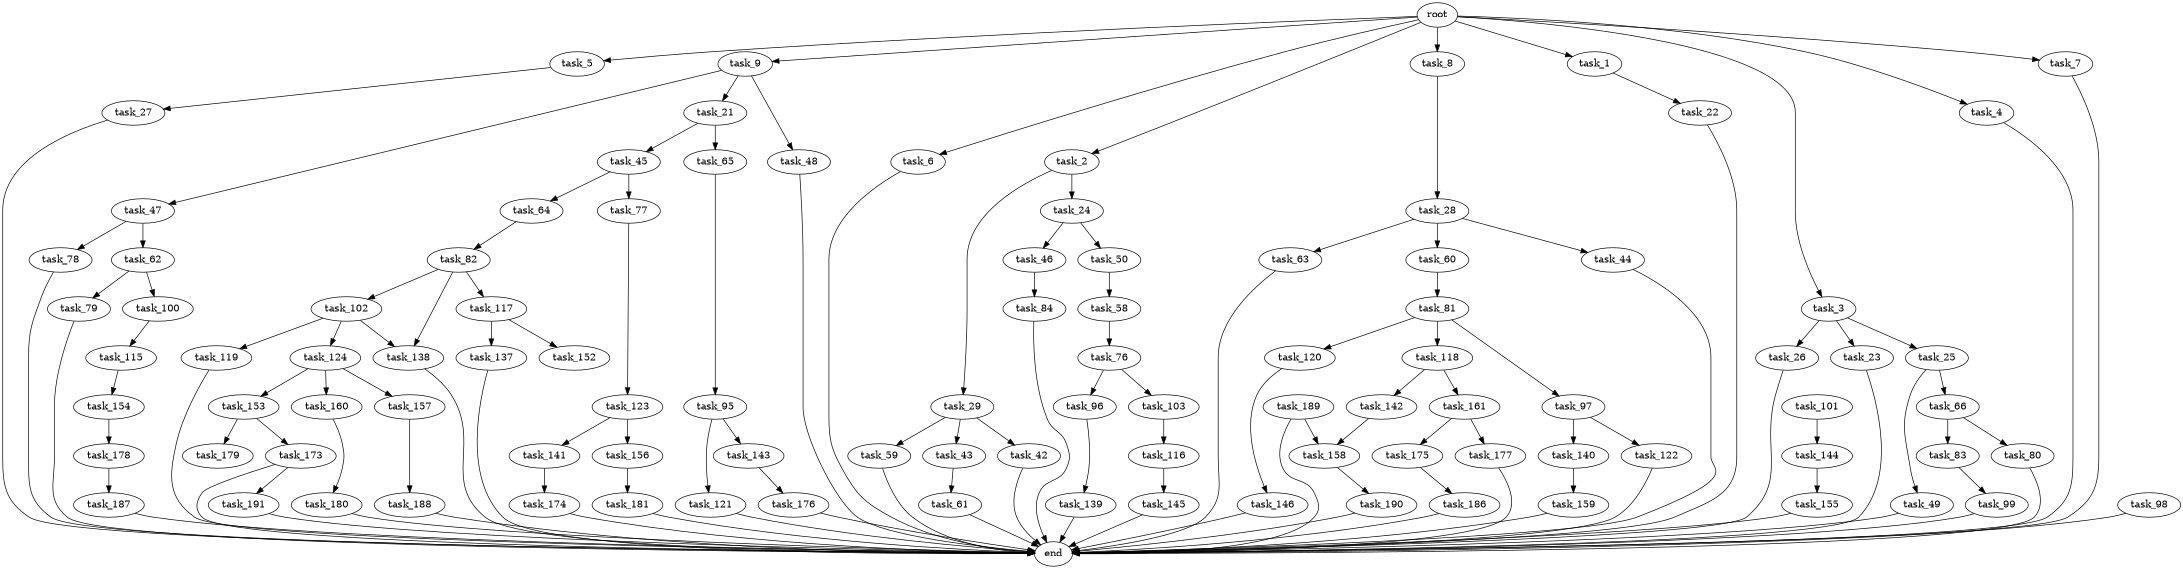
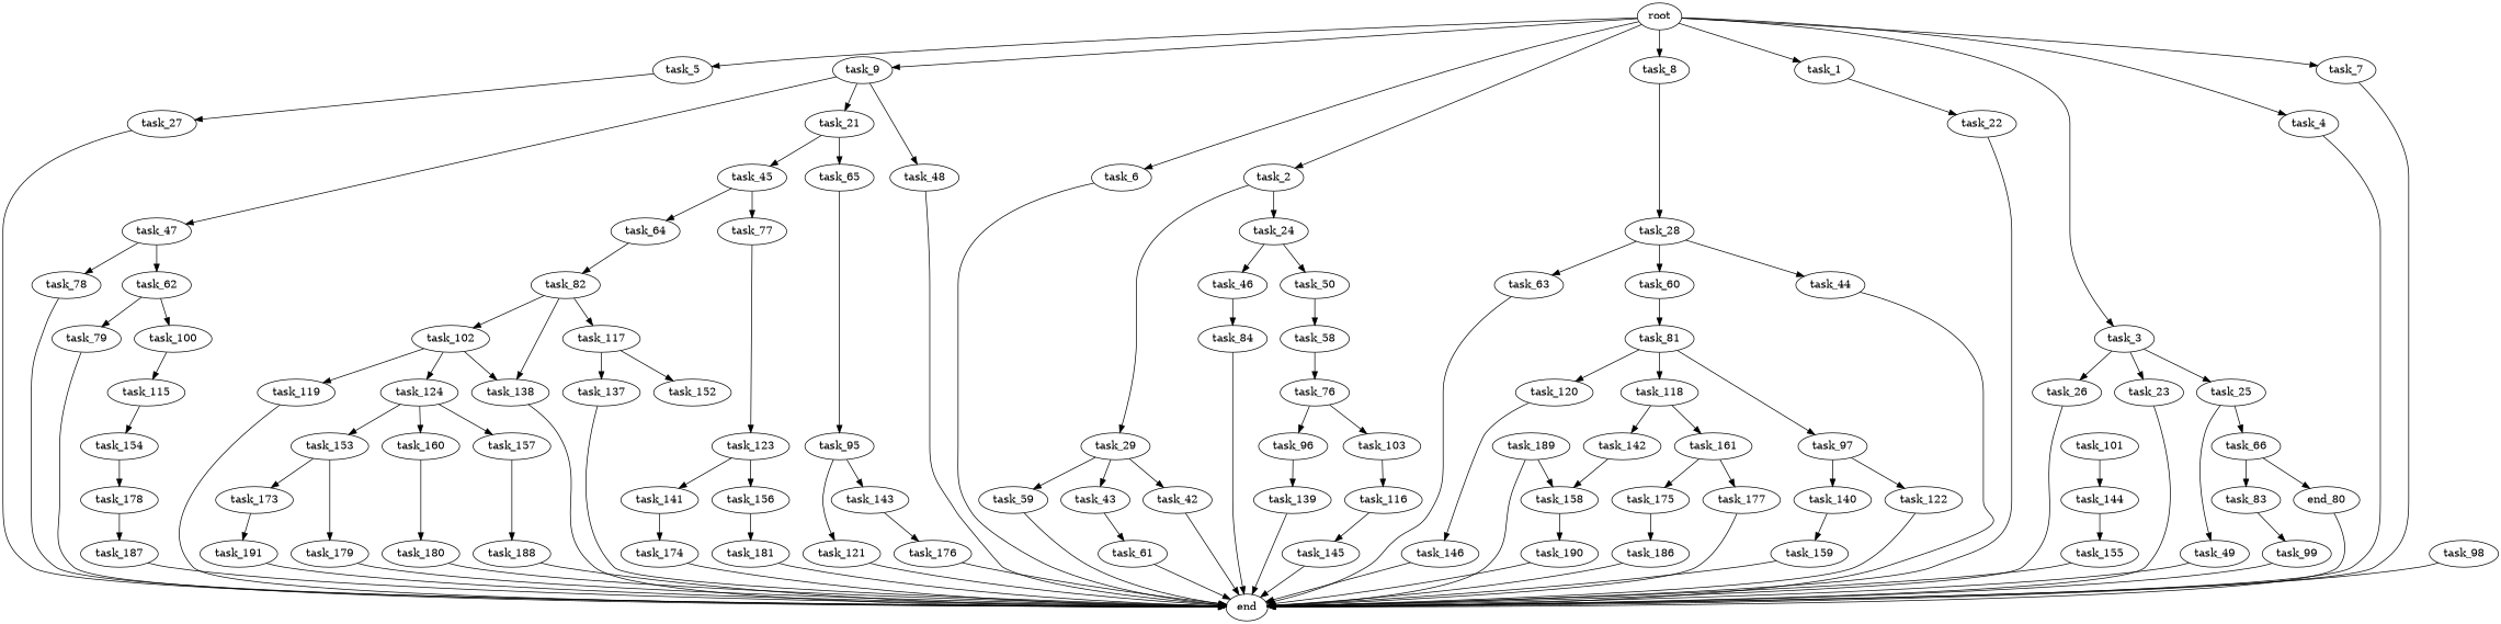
  digraph {
    task_173
    task_191
    end
    task_65
    task_95
    task_121
    task_143
    task_45
    task_77
    task_64
    task_123
    task_82
    task_100
    task_115
    task_154
    task_27
    task_153
    task_179
    task_47
    task_62
    task_78
    task_79
    task_141
    task_156
    task_6
    task_174
    task_2
    task_24
    task_29
    task_50
    task_46
    task_43
    task_59
    task_42
    task_8
    task_28
    task_44
    task_60
    task_63
    task_1
    task_22
    task_160
    task_180
    task_84
    task_49
    task_187
    task_117
    task_152
    task_137
    task_177
    task_118
    task_161
    task_142
    task_175
    task_158
    task_189
    task_138
    task_97
    task_140
    task_122
    task_159
    task_5
    task_48
    task_4
    task_124
    task_157
    task_188
    task_139
    task_99
    task_181
    task_120
    task_146
    task_96
    task_61
    task_102
    task_101
    task_144
    task_119
    task_155
    task_58
    task_76
    task_186
    task_83
    task_103
    task_116
    task_145
    task_9
    task_21
    task_81
    task_176
-   task_80
+   task_80 [label=end_80]
    task_66
    task_190
    root
    task_3
    task_7
    task_25
    task_26
    task_23
    task_178
    task_98
    task_173 -> task_191
    task_191 -> end
    task_65 -> task_95
    task_95 -> task_121
    task_95 -> task_143
    task_121 -> end
    task_143 -> task_176
    task_45 -> task_77
    task_45 -> task_64
    task_77 -> task_123
    task_64 -> task_82
    task_123 -> task_141
    task_123 -> task_156
    task_82 -> task_117
    task_82 -> task_138
    task_82 -> task_102
    task_100 -> task_115
    task_115 -> task_154
    task_154 -> task_178
    task_27 -> end
    task_153 -> task_173
    task_153 -> task_179
-   task_173 -> end
+   task_179 -> end
    task_47 -> task_62
    task_47 -> task_78
    task_62 -> task_100
    task_62 -> task_79
    task_78 -> end
    task_79 -> end
    task_141 -> task_174
    task_156 -> task_181
    task_6 -> end
    task_174 -> end
    task_2 -> task_24
    task_2 -> task_29
    task_24 -> task_50
    task_24 -> task_46
    task_29 -> task_43
    task_29 -> task_59
    task_29 -> task_42
    task_50 -> task_58
    task_46 -> task_84
    task_43 -> task_61
    task_59 -> end
    task_42 -> end
    task_8 -> task_28
    task_28 -> task_44
    task_28 -> task_60
    task_28 -> task_63
    task_44 -> end
    task_60 -> task_81
    task_63 -> end
    task_1 -> task_22
    task_22 -> end
    task_160 -> task_180
    task_180 -> end
    task_84 -> end
    task_49 -> end
    task_187 -> end
    task_117 -> task_152
    task_117 -> task_137
    task_137 -> end
    task_177 -> end
    task_118 -> task_161
    task_118 -> task_142
    task_161 -> task_177
    task_161 -> task_175
    task_142 -> task_158
    task_175 -> task_186
    task_158 -> task_190
    task_189 -> end
    task_189 -> task_158
    task_138 -> end
    task_97 -> task_140
    task_97 -> task_122
    task_140 -> task_159
    task_122 -> end
    task_159 -> end
    task_5 -> task_27
    task_48 -> end
    task_4 -> end
    task_124 -> task_153
    task_124 -> task_160
    task_124 -> task_157
    task_157 -> task_188
    task_188 -> end
    task_139 -> end
    task_99 -> end
    task_181 -> end
    task_120 -> task_146
    task_146 -> end
    task_96 -> task_139
    task_61 -> end
    task_102 -> task_138
    task_102 -> task_124
    task_102 -> task_119
    task_101 -> task_144
    task_144 -> task_155
    task_119 -> end
    task_155 -> end
    task_58 -> task_76
    task_76 -> task_96
    task_76 -> task_103
    task_186 -> end
    task_83 -> task_99
    task_103 -> task_116
    task_116 -> task_145
    task_145 -> end
    task_9 -> task_47
    task_9 -> task_48
    task_9 -> task_21
    task_21 -> task_65
    task_21 -> task_45
    task_81 -> task_118
    task_81 -> task_97
    task_81 -> task_120
    task_176 -> end
    task_80 -> end
    task_66 -> task_83
    task_66 -> task_80
    task_190 -> end
    root -> task_6
    root -> task_2
    root -> task_8
    root -> task_1
    root -> task_5
    root -> task_4
    root -> task_9
    root -> task_3
    root -> task_7
    task_3 -> task_25
    task_3 -> task_26
    task_3 -> task_23
    task_7 -> end
    task_25 -> task_49
    task_25 -> task_66
    task_26 -> end
    task_23 -> end
    task_178 -> task_187
    task_98 -> end
  }
